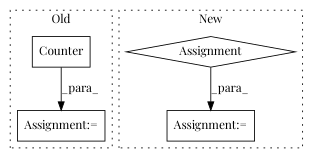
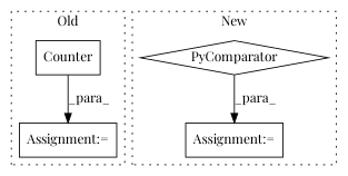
  digraph {
    fontname="Playfair Display"
    node [a=7 l=1 shape=box fontname="Playfair Display"]
    edge [fontname="Playfair Display"]
    n1 [a=32 l="8,1" label=Counter s="2515,2528"]
    n2 [label="Assignment:=" s=2540]
-   n3 [a=113 l=20 label=Assignment s=2414 shape=diamond]
+   n3 [a=113 l=20 label=PyComparator s=2414 shape=diamond]
    n4 [label="Assignment:=" s=2453]
    subgraph cluster_1 {
      label=Old
      style=dotted
      n1
      n2
    }
    subgraph cluster_2 {
      label=New
      style=dotted
      n3
      n4
    }
    n1 -> n2 [label=_para_]
    n3 -> n4 [label=_para_]
  }
